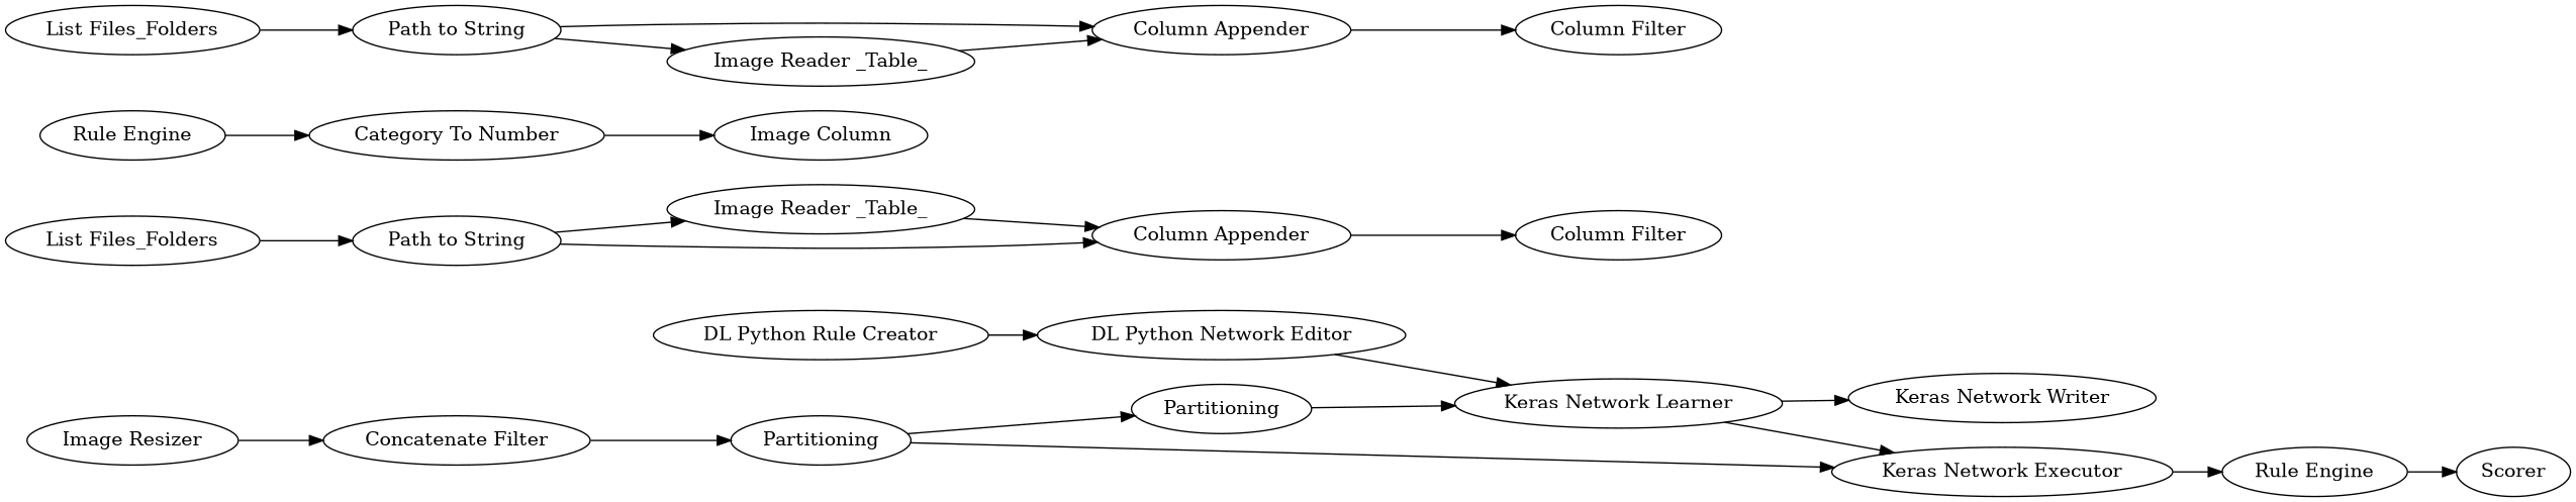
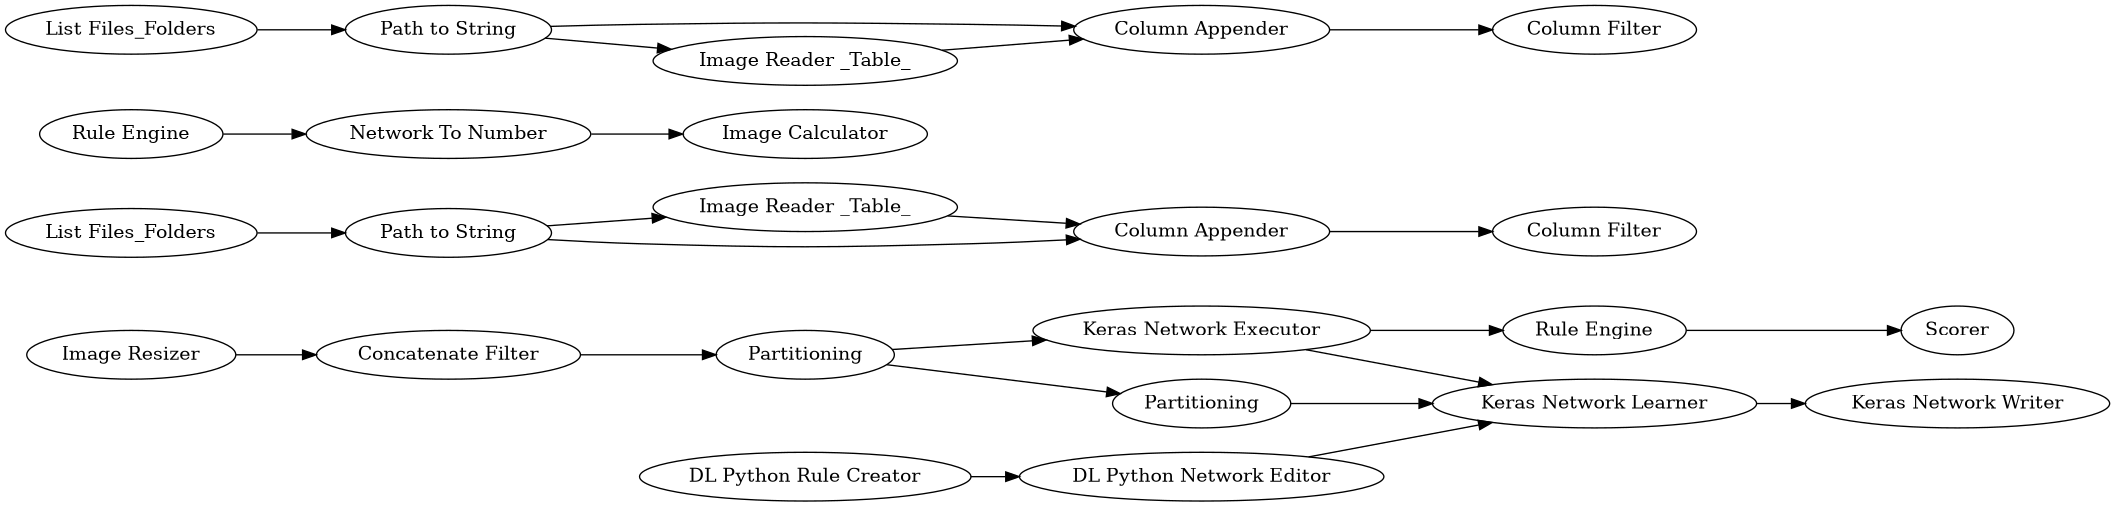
  digraph {
    rankdir=LR
    n1 [label="Keras Network Executor"]
    n2 [label="Rule Engine"]
    n3 [label=Scorer]
    n4 [label="Concatenate Filter"]
    n5 [label=Partitioning]
    n6 [label=Partitioning]
    n7 [label="Keras Network Learner"]
    n8 [label="List Files_Folders"]
    n9 [label="Path to String"]
    n10 [label="Image Reader _Table_"]
    n11 [label="Column Appender"]
    n12 [label="Column Filter"]
    n13 [label="Rule Engine"]
-   n14 [label="Category To Number"]
+   n14 [label="Network To Number"]
    n15 [label="Image Resizer"]
-   n16 [label="Image Column"]
+   n16 [label="Image Calculator"]
    n17 [label="Keras Network Writer"]
    n18 [label="DL Python Rule Creator"]
    n19 [label="DL Python Network Editor"]
    n20 [label="Path to String"]
    n21 [label="Column Appender"]
    n22 [label="Image Reader _Table_"]
    n23 [label="Column Filter"]
    n24 [label="List Files_Folders"]
    n1 -> n2
    n2 -> n3
    n4 -> n5
    n5 -> n1
    n5 -> n6
    n6 -> n7
-   n7 -> n1
+   n1 -> n7
    n7 -> n17
    n8 -> n9
    n9 -> n10
    n9 -> n11
    n10 -> n11
    n11 -> n12
    n13 -> n14
    n14 -> n16
    n15 -> n4
    n18 -> n19
    n19 -> n7
    n20 -> n21
    n20 -> n22
    n21 -> n23
    n22 -> n21
    n24 -> n20
  }
